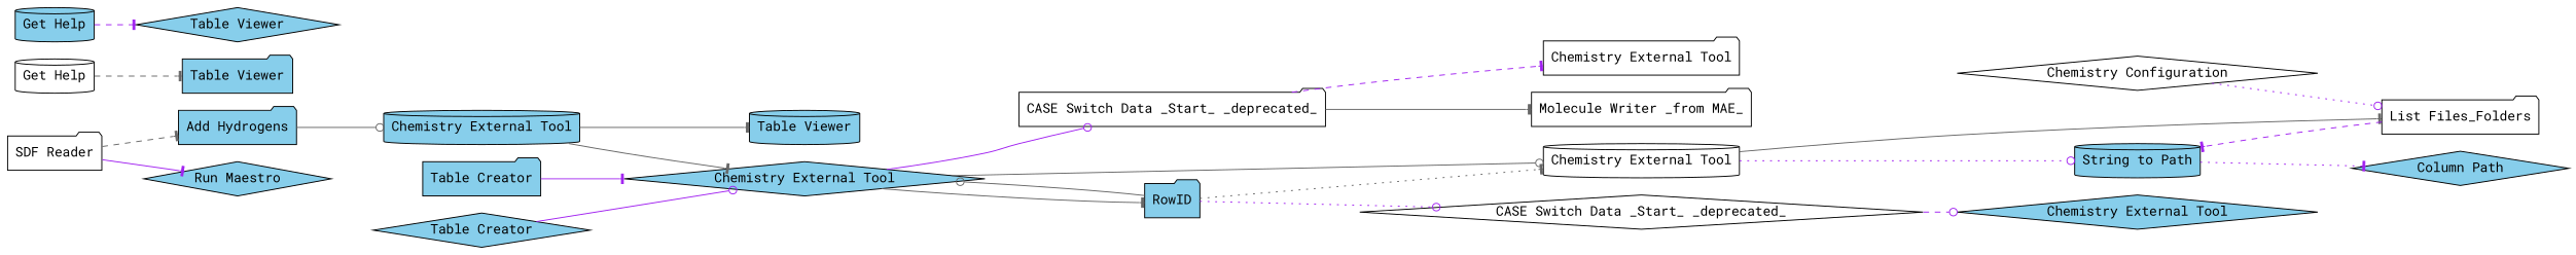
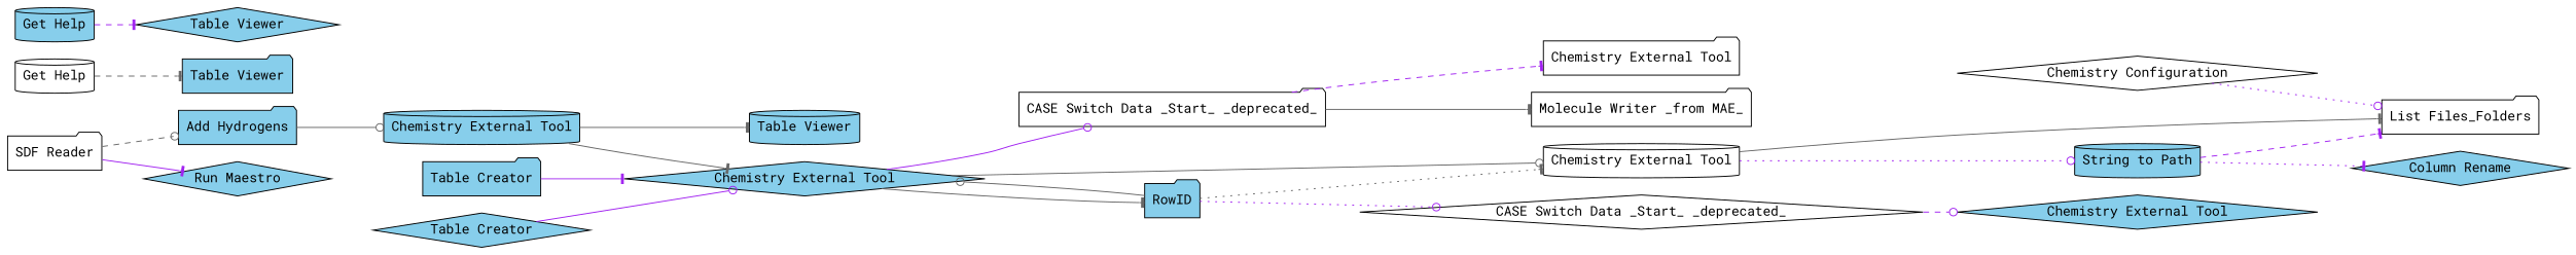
  digraph {
    fontname="Roboto Mono"
    rankdir=LR
    node [fillcolor=skyblue fontname="Roboto Mono" shape=folder style=filled]
    edge [arrowhead=tee color=purple fontname="Roboto Mono" style=solid]
    n1 [fillcolor=white label="CASE Switch Data _Start_ _deprecated_"]
    n2 [fillcolor=white label="Chemistry External Tool"]
    n3 [fillcolor=white label="Molecule Writer _from MAE_"]
    n4 [fillcolor=white label="Chemistry External Tool" shape=cylinder]
    n5 [label="String to Path" shape=cylinder]
    n6 [fillcolor=white label="List Files_Folders"]
-   n7 [label="Column Path" shape=diamond]
+   n7 [label="Column Rename" shape=diamond]
    n8 [label="Chemistry External Tool" shape=cylinder]
    n9 [label="Table Viewer" shape=cylinder]
    n10 [label="Chemistry External Tool" shape=diamond]
    n11 [label=RowID]
    n12 [fillcolor=white label="CASE Switch Data _Start_ _deprecated_" shape=diamond]
    n13 [label="Chemistry External Tool" shape=diamond]
    n14 [fillcolor=white label="SDF Reader"]
    n15 [label="Add Hydrogens"]
    n16 [label="Run Maestro" shape=diamond]
    n17 [fillcolor=white label="Get Help" shape=cylinder]
    n18 [label="Table Viewer"]
    n19 [fillcolor=white label="Chemistry Configuration" shape=diamond]
    n20 [label="Table Creator"]
    n21 [label="Table Creator" shape=diamond]
    n22 [label="Get Help" shape=cylinder]
    n23 [label="Table Viewer" shape=diamond]
    n1 -> n2 [style=dashed]
    n1 -> n3 [color=gray40]
    n4 -> n5 [arrowhead=odot style=dotted]
    n4 -> n6 [color=gray40]
-   n6 -> n5 [style=dashed]
+   n5 -> n6 [style=dashed]
    n5 -> n7 [style=dotted]
    n8 -> n9 [color=gray40]
    n8 -> n10 [color=gray40]
    n10 -> n1 [arrowhead=odot]
    n10 -> n4 [arrowhead=odot color=gray40]
    n10 -> n11 [color=gray40]
    n11 -> n4 [color=gray40 style=dotted]
    n11 -> n10 [arrowhead=odot color=gray40]
    n11 -> n12 [arrowhead=odot style=dotted]
    n12 -> n13 [arrowhead=odot style=dashed]
-   n14 -> n15 [color=gray40 style=dashed]
+   n14 -> n15 [arrowhead=odot color=gray40 style=dashed]
    n14 -> n16
    n15 -> n8 [arrowhead=odot color=gray40]
    n17 -> n18 [color=gray40 style=dashed]
    n19 -> n6 [arrowhead=odot style=dotted]
    n20 -> n10
    n21 -> n10 [arrowhead=odot]
    n22 -> n23 [style=dashed]
  }
